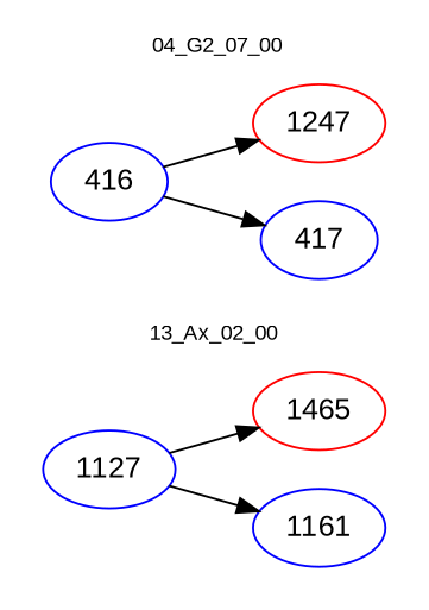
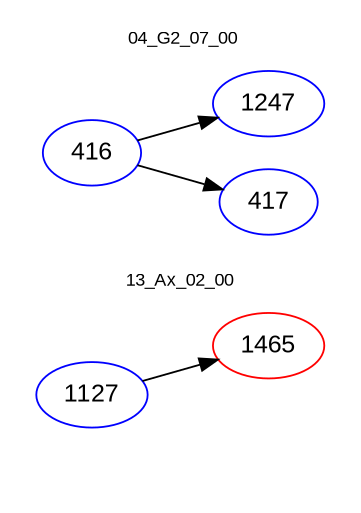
  digraph {
    fontname="Liberation Sans"
    rankdir=LR
    node [color=blue fontname="Liberation Sans"]
    edge [color=black fontname="Liberation Sans"]
    n1 [label=1127]
-   n2 [label=1161]
    n3 [color=red label=1465]
    n4 [label=416]
    n5 [label=417]
-   n6 [color=red label=1247]
+   n6 [label=1247]
    subgraph cluster_1 {
      color=white
      fontsize=10
      label="13_Ax_02_00"
      n1
-     n2
      n3
    }
    subgraph cluster_2 {
      color=white
      fontsize=10
      label="04_G2_07_00"
      n4
      n5
      n6
    }
-   n1 -> n2
    n1 -> n3
    n4 -> n5
    n4 -> n6
  }
